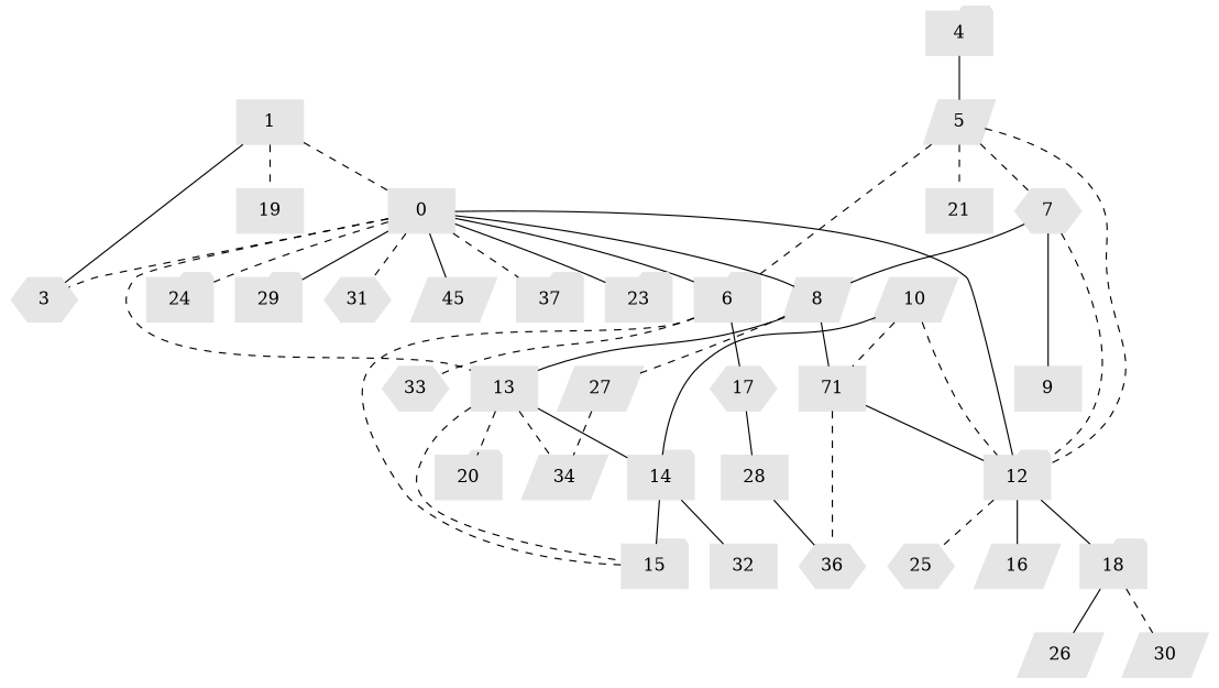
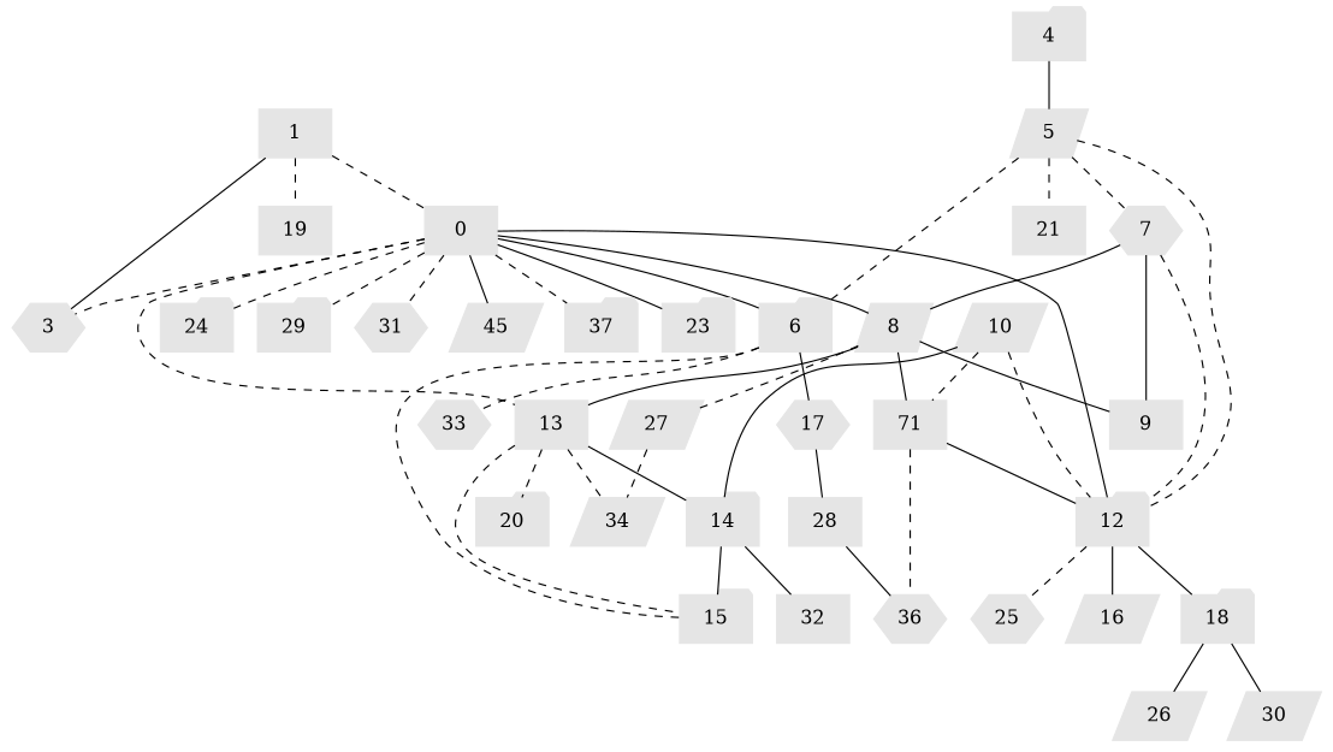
  graph {
    node [color=gray90 shape=folder style=filled]
    edge [style=dashed weight=1.0]
    1 [shape=box]
    n2 [label=0 shape=box]
    3 [shape=hexagon]
    19 [shape=box]
    6
    8 [shape=parallelogram]
    12
    13 [shape=box]
    23
    24
    29
    31 [shape=hexagon]
    n13 [label=45 shape=parallelogram]
    37
    15
    17 [shape=hexagon]
    33 [shape=hexagon]
    9 [shape=box]
    n19 [label=71 shape=box]
    27 [shape=parallelogram]
    16 [shape=parallelogram]
    18
    25 [shape=hexagon]
    14
    20
    34 [shape=parallelogram]
    5 [shape=parallelogram]
    4
    7 [shape=hexagon]
    21 [shape=box]
    28 [shape=box]
    36 [shape=hexagon]
    10 [shape=parallelogram]
    32 [shape=box]
    26 [shape=parallelogram]
    30 [shape=parallelogram]
    1 -- n2
    1 -- 3 [style=solid]
    1 -- 19
    n2 -- 3
    n2 -- 6 [style=solid]
    n2 -- 8 [style=solid]
    n2 -- 12 [style=solid]
    n2 -- 13
    n2 -- 23 [style=solid]
    n2 -- 24
-   n2 -- 29 [style=solid]
+   n2 -- 29
    n2 -- 31
    n2 -- n13 [style=solid]
    n2 -- 37
    6 -- 15
    6 -- 17 [style=solid]
    6 -- 33
    8 -- 13 [style=solid]
+   8 -- 9 [style=solid]
    8 -- n19 [style=solid weight=4.0]
    8 -- 27
    12 -- 16 [style=solid weight=2.0]
    12 -- 18 [style=solid]
    12 -- 25
    13 -- 15
    13 -- 14 [style=solid]
    13 -- 20
    13 -- 34
    17 -- 28 [style=solid]
    n19 -- 12 [style=solid]
    n19 -- 36
    27 -- 34 [weight=2.0]
    18 -- 26 [style=solid]
-   18 -- 30
+   18 -- 30 [style=solid]
    14 -- 15 [style=solid weight=5.0]
    14 -- 32 [style=solid]
    5 -- 6
    5 -- 12
    5 -- 7
    5 -- 21 [weight=2.0]
    4 -- 5 [style=solid]
    7 -- 8 [style=solid]
    7 -- 12
    7 -- 9 [style=solid weight=4.0]
    28 -- 36 [style=solid]
    10 -- 12
    10 -- n19
    10 -- 14 [style=solid]
  }
